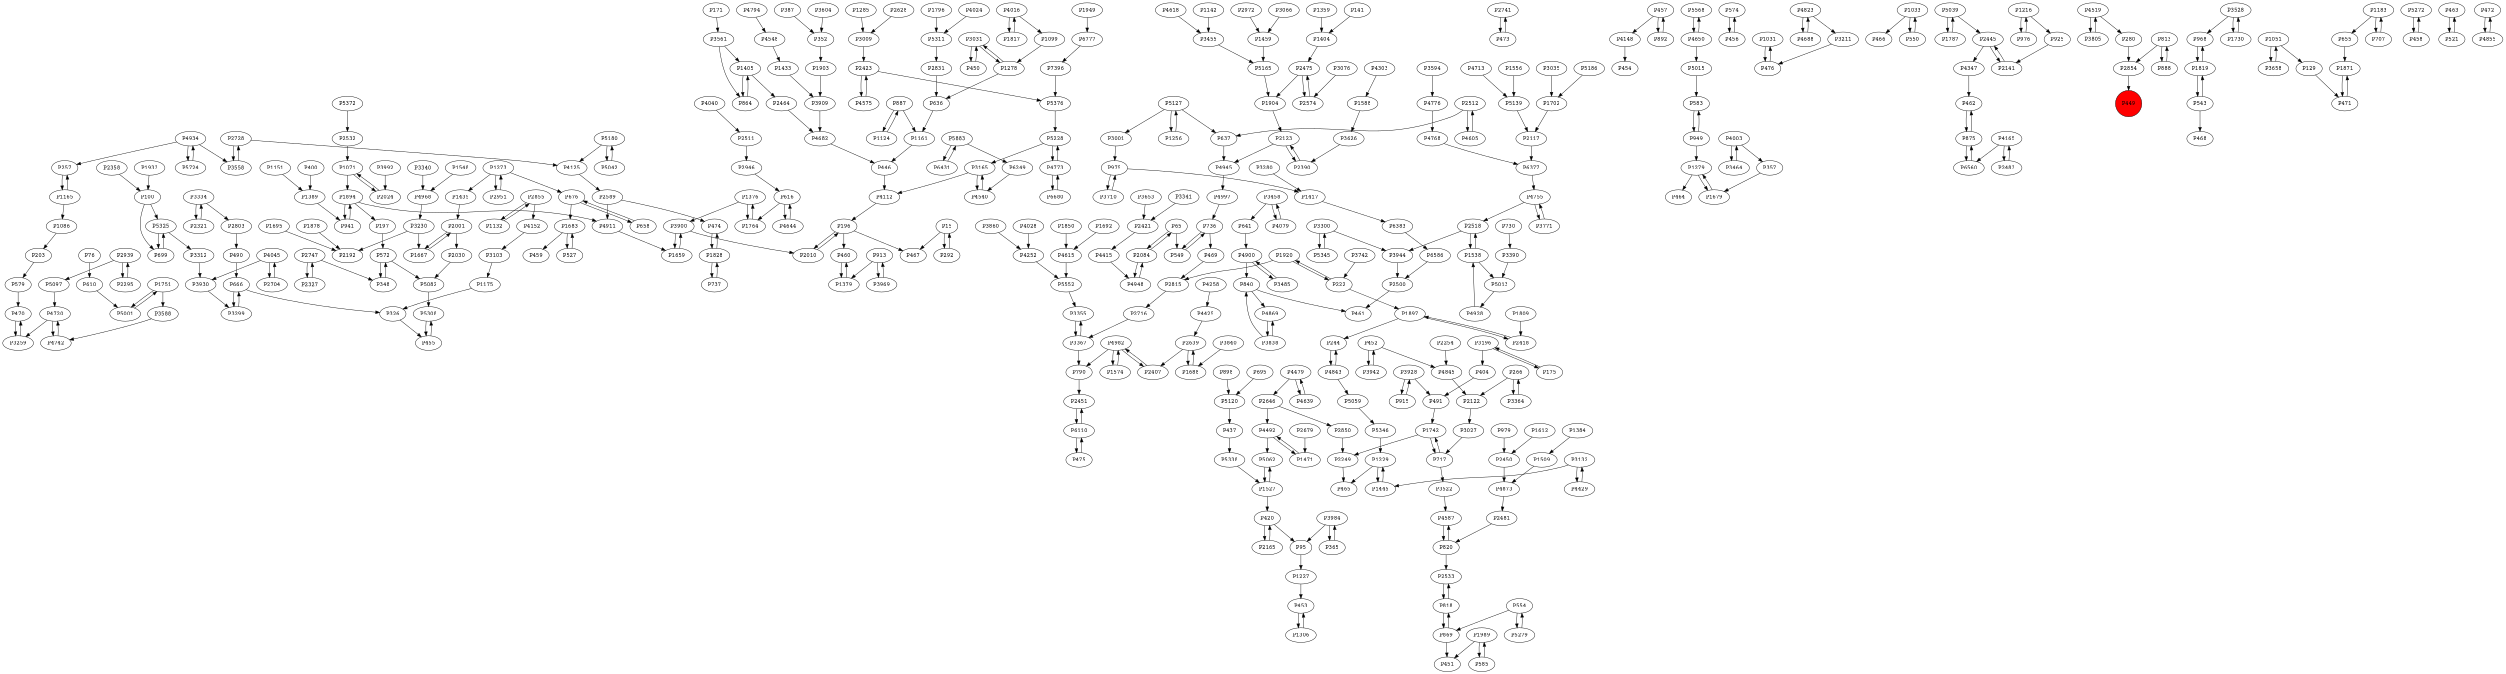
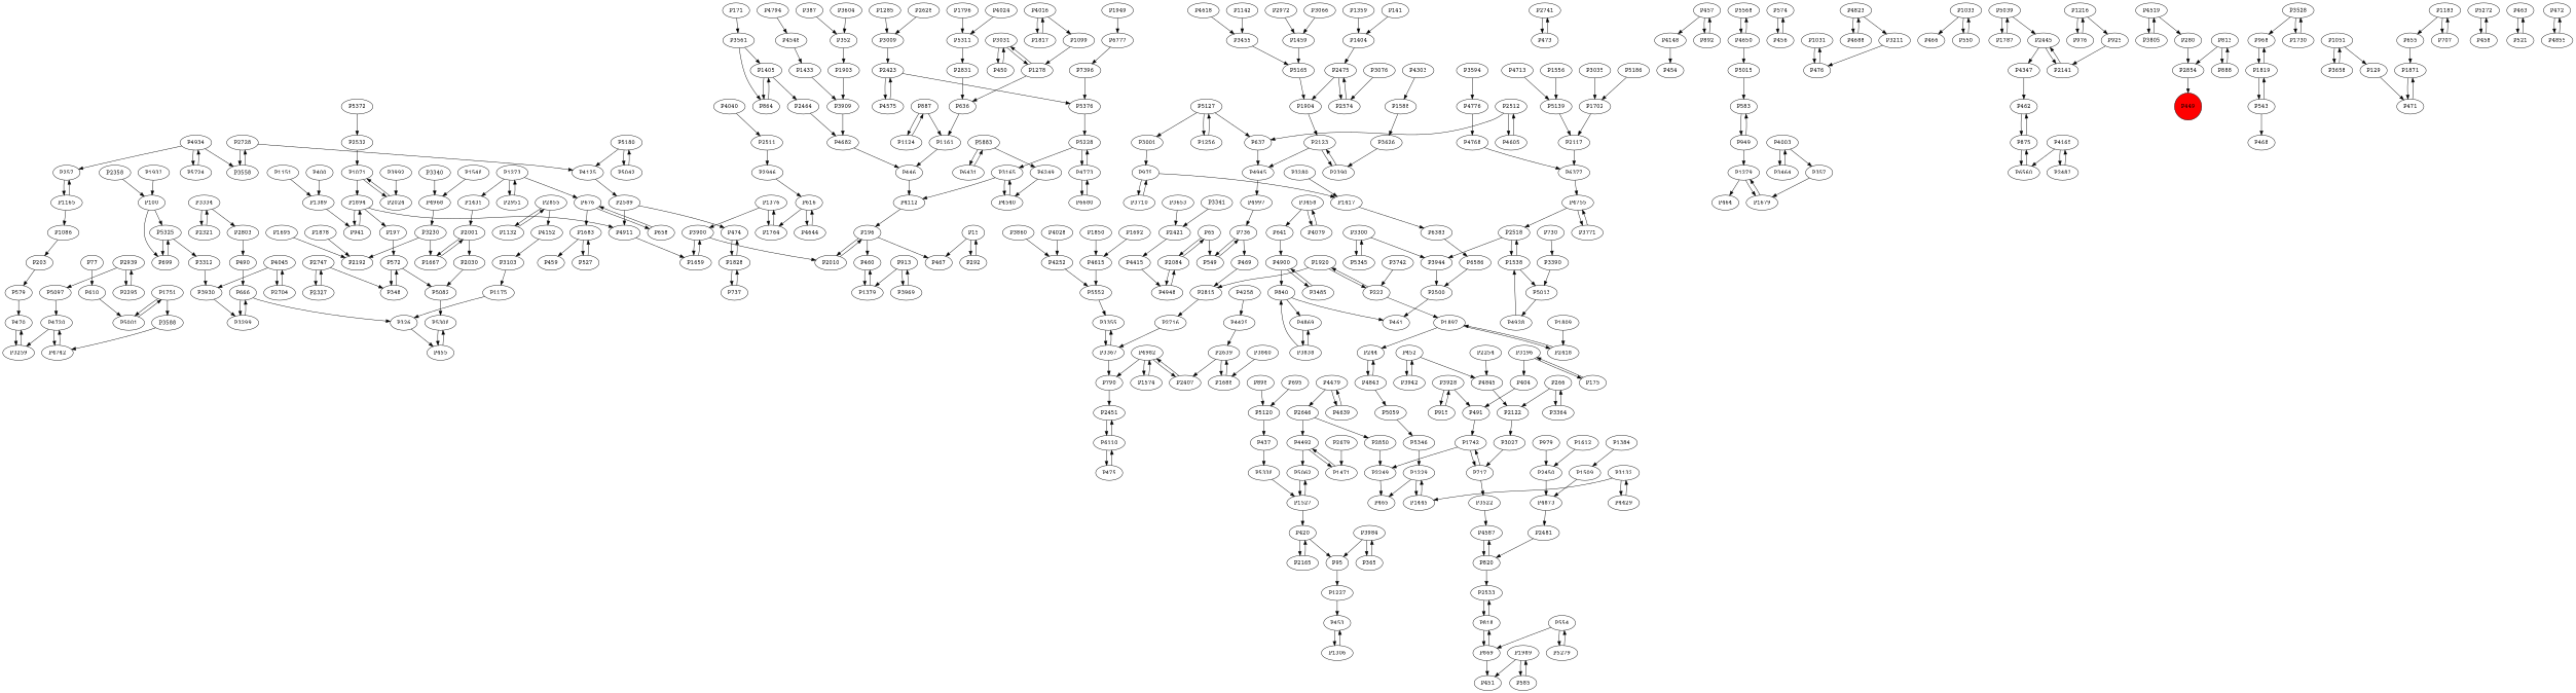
  digraph {
    fontname="Courier Prime"
    node [fontname="Courier Prime"]
    edge [fontname="Courier Prime"]
    P3031
    P1278
    P450
    P636
    P1161
    P3860
    P4252
    P5552
    P3355
    P3588
    P4742
    P4720
    P3259
    P2850
    P2249
    P465
    P3909
    P4682
    P446
    P4112
    P2741
    P473
    P2728
    P3558
    P4125
    P2589
    P1256
    P5127
    P637
    P3001
    P4945
    P975
    P4148
    P454
    P5062
    P1527
    P420
    P2165
    P95
    P5325
    P699
    P3312
    P3930
    P2358
    P100
    P6110
    P475
    P2451
    P1850
    P4615
    P2747
    P348
    P2327
    P572
    P5082
    P6680
    P4773
    P5228
    P3165
    P3196
    P404
    P175
    P491
    P1742
    P666
    P3299
    P326
    P455
    P3992
    P2024
    P1071
    P1894
    P1165
    P257
    P1086
    P203
    P5308
    P4997
    P2450
    P4873
    P2481
    P820
    P554
    P5279
    P869
    P818
    P451
    P5568
    P4650
    P5015
    P583
    P1904
    P2123
    P2390
    P1417
    P3710
    P6383
    P6586
    P717
    P5042
    P5180
    P2475
    P2574
    P574
    P456
    P4776
    P4768
    P6377
    P4755
    P616
    P4644
    P1764
    P4152
    P3103
    P1376
    P3900
    P2010
    P1659
    P3838
    P840
    P4869
    P461
    P470
    P3230
    P2192
    P1667
    P2001
    P65
    P2084
    P549
    P4948
    P736
    P196
    P460
    P467
    P1379
    P1031
    P476
    P1828
    P737
    P474
    P4911
    P266
    P3364
    P2122
    P3027
    P2533
    P1033
    P466
    P550
    P5376
    P4540
    P2254
    P4845
    P2512
    P4605
    P197
    P941
    P2295
    P2939
    P5097
    P292
    P15
    P5039
    P1787
    P2445
    P4347
    P2141
    P4968
    P4519
    P3805
    P280
    P2854
    P1216
    P976
    P925
    P3464
    P4003
    P357
    P1679
    P1384
    P1509
    P3367
    P790
    P1227
    P4843
    P5059
    P244
    P5346
    P1229
    P1692
    P1878
    P875
    P462
    P6560
    P1897
    P2418
    P2646
    P4492
    P1471
    P6431
    P5883
    P6249
    P1132
    P2855
    P490
    P2423
    P4575
    P695
    P5120
    P437
    P5338
    P3771
    P2518
    P3944
    P1538
    P676
    P658
    P1683
    P527
    P459
    P4165
    P2483
    P1612
    P469
    P979
    P1273
    P1435
    P2951
    P2030
    P2815
    P3458
    P641
    P4079
    P4900
    P3485
    P888
    P813
    P449 [fillcolor=red shape=circle style=filled]
    P3942
    P452
    P4618
    P3455
    P5165
    P1099
    P453
    P1306
    P968
    P1819
    P543
    P468
    P2716
    P3522
    P4587
    P949
    P457
    P892
    P915
    P3928
    P730
    P3390
    P5013
    P4928
    P5311
    P2831
    P3528
    P1730
    P2321
    P3334
    P2803
    P387
    P352
    P1903
    P655
    P1871
    P471
    P3341
    P2421
    P4415
    P1989
    P585
    P1279
    P464
    P1548
    P4045
    P2704
    P1175
    P1051
    P3658
    P129
    P579
    P1751
    P5001
    P1933
    P5372
    P2532
    P1405
    P2464
    P864
    P1183
    P707
    P4024
    P3984
    P365
    P4934
    P5724
    P2946
    P1445
    P2639
    P1688
    P2407
    P4982
    P5272
    P458
    P1817
    P4016
    P2500
    P171
    P3561
    P887
    P1124
    P1574
    P2511
    P610
    P1459
    P1920
    P222
    P3132
    P4429
    P3076
    P3604
    P4258
    P4425
    P1142
    P3594
    P4688
    P4823
    P3211
    P3340
    P463
    P521
    P3969
    P913
    P400
    P1389
    P4479
    P4639
    P2972
    P1556
    P5139
    P2117
    P3653
    P3066
    P472
    P4855
    P1695
    P1809
    P7396
    P5186
    P1702
    P4303
    P1588
    P3626
    P6777
    P3300
    P5345
    P4028
    P3742
    P3035
-   P76
+   P76 [label=P77]
    P4794
    P4548
    P1433
    P1359
    P1404
    P898
    P1285
    P3009
    P1949
    P2679
    P1796
    P1151
    P4040
    P3280
    P4713
    P3840
    P2628
    P141
    P3031 -> P1278
    P3031 -> P450
    P1278 -> P3031
    P1278 -> P636
    P450 -> P3031
    P636 -> P1161
    P1161 -> P446
    P3860 -> P4252
    P4252 -> P5552
    P5552 -> P3355
    P3355 -> P3367
    P3588 -> P4742
    P4742 -> P4720
    P4720 -> P4742
    P4720 -> P3259
    P3259 -> P470
    P2850 -> P2249
    P2249 -> P465
    P3909 -> P4682
    P4682 -> P446
    P446 -> P4112
    P4112 -> P196
    P2741 -> P473
    P473 -> P2741
    P2728 -> P3558
    P2728 -> P4125
    P3558 -> P2728
    P4125 -> P2589
    P2589 -> P474
    P2589 -> P4911
    P1256 -> P5127
    P5127 -> P1256
    P5127 -> P637
    P5127 -> P3001
    P637 -> P4945
    P3001 -> P975
    P4945 -> P4997
    P975 -> P1417
    P975 -> P3710
    P4148 -> P454
    P5062 -> P1527
    P1527 -> P5062
    P1527 -> P420
    P420 -> P2165
    P420 -> P95
    P2165 -> P420
    P95 -> P1227
    P5325 -> P699
    P5325 -> P3312
    P699 -> P5325
    P3312 -> P3930
    P3930 -> P3299
    P2358 -> P100
    P100 -> P5325
    P100 -> P699
    P6110 -> P475
    P6110 -> P2451
    P475 -> P6110
    P2451 -> P6110
    P1850 -> P4615
    P4615 -> P5552
    P2747 -> P348
    P2747 -> P2327
    P348 -> P572
    P2327 -> P2747
    P572 -> P348
    P572 -> P5082
    P5082 -> P5308
    P6680 -> P4773
    P4773 -> P6680
    P4773 -> P5228
    P5228 -> P4773
    P5228 -> P3165
    P3165 -> P4112
    P3165 -> P4540
    P3196 -> P404
    P3196 -> P175
    P404 -> P491
    P175 -> P3196
    P491 -> P1742
    P1742 -> P2249
    P1742 -> P717
    P666 -> P3299
    P666 -> P326
    P3299 -> P666
    P326 -> P455
    P455 -> P5308
    P3992 -> P2024
    P2024 -> P1071
    P1071 -> P2024
    P1071 -> P1894
    P1894 -> P4911
    P1894 -> P197
    P1894 -> P941
    P1165 -> P257
    P1165 -> P1086
    P257 -> P1165
    P1086 -> P203
    P203 -> P579
    P5308 -> P455
    P4997 -> P736
    P2450 -> P4873
    P4873 -> P2481
    P2481 -> P820
    P820 -> P2533
    P820 -> P4587
    P554 -> P5279
    P554 -> P869
    P5279 -> P554
    P869 -> P818
    P869 -> P451
    P818 -> P869
    P818 -> P2533
    P5568 -> P4650
    P4650 -> P5568
    P4650 -> P5015
    P5015 -> P583
    P583 -> P949
    P1904 -> P2123
    P2123 -> P4945
    P2123 -> P2390
    P2390 -> P2123
    P1417 -> P6383
    P3710 -> P975
    P6383 -> P6586
    P6586 -> P2500
    P717 -> P1742
    P717 -> P3522
    P5042 -> P5180
    P5180 -> P4125
    P5180 -> P5042
    P2475 -> P1904
    P2475 -> P2574
    P2574 -> P2475
    P574 -> P456
    P456 -> P574
    P4776 -> P4768
    P4768 -> P6377
    P6377 -> P4755
    P4755 -> P3771
    P4755 -> P2518
    P616 -> P4644
    P616 -> P1764
    P4644 -> P616
    P1764 -> P1376
    P4152 -> P3103
    P3103 -> P1175
    P1376 -> P1764
    P1376 -> P3900
    P3900 -> P2010
    P3900 -> P1659
    P2010 -> P196
    P1659 -> P3900
    P3838 -> P840
    P3838 -> P4869
    P840 -> P4869
    P840 -> P461
    P4869 -> P3838
    P470 -> P3259
    P3230 -> P2192
    P3230 -> P1667
    P1667 -> P2001
    P2001 -> P1667
    P2001 -> P2030
    P65 -> P2084
    P65 -> P549
    P2084 -> P65
    P2084 -> P4948
    P549 -> P736
    P4948 -> P2084
    P736 -> P549
    P736 -> P469
    P196 -> P2010
    P196 -> P460
    P196 -> P467
    P460 -> P1379
    P1379 -> P460
    P1031 -> P476
    P476 -> P1031
    P1828 -> P737
    P1828 -> P474
    P737 -> P1828
    P474 -> P1828
    P4911 -> P1659
    P266 -> P3364
    P266 -> P2122
    P3364 -> P266
    P2122 -> P3027
    P3027 -> P717
    P2533 -> P818
    P1033 -> P466
    P1033 -> P550
    P550 -> P1033
    P5376 -> P5228
    P4540 -> P3165
    P2254 -> P4845
    P4845 -> P2122
    P2512 -> P637
    P2512 -> P4605
    P4605 -> P2512
    P197 -> P572
    P941 -> P1894
    P2295 -> P2939
    P2939 -> P2295
    P2939 -> P5097
    P5097 -> P4720
    P292 -> P15
    P15 -> P467
    P15 -> P292
    P5039 -> P1787
    P5039 -> P2445
    P1787 -> P5039
    P2445 -> P4347
    P2445 -> P2141
    P4347 -> P462
    P2141 -> P2445
    P4968 -> P3230
    P4519 -> P3805
    P4519 -> P280
    P3805 -> P4519
    P280 -> P2854
    P2854 -> P449
    P1216 -> P976
    P1216 -> P925
    P976 -> P1216
    P925 -> P2141
    P3464 -> P4003
    P4003 -> P3464
    P4003 -> P357
    P357 -> P1679
    P1679 -> P1279
    P1384 -> P1509
    P1509 -> P4873
    P3367 -> P3355
    P3367 -> P790
    P790 -> P2451
    P1227 -> P453
    P4843 -> P5059
    P4843 -> P244
    P5059 -> P5346
    P244 -> P4843
    P5346 -> P1229
    P1229 -> P465
    P1229 -> P1445
    P1692 -> P4615
    P1878 -> P2192
    P875 -> P462
    P875 -> P6560
    P462 -> P875
    P6560 -> P875
    P1897 -> P244
    P1897 -> P2418
    P2418 -> P1897
    P2646 -> P2850
    P2646 -> P4492
    P4492 -> P5062
    P4492 -> P1471
    P1471 -> P4492
    P6431 -> P5883
    P5883 -> P6431
    P5883 -> P6249
    P6249 -> P4540
    P1132 -> P2855
    P2855 -> P4152
    P2855 -> P1132
    P490 -> P666
    P2423 -> P5376
    P2423 -> P4575
    P4575 -> P2423
    P695 -> P5120
    P5120 -> P437
    P437 -> P5338
    P5338 -> P1527
    P3771 -> P4755
    P2518 -> P3944
    P2518 -> P1538
    P3944 -> P2500
    P1538 -> P2518
    P1538 -> P5013
    P676 -> P658
    P676 -> P1683
    P658 -> P676
    P1683 -> P527
    P1683 -> P459
    P527 -> P1683
    P4165 -> P6560
    P4165 -> P2483
    P2483 -> P4165
    P1612 -> P2450
    P469 -> P2815
    P979 -> P2450
    P1273 -> P676
    P1273 -> P1435
    P1273 -> P2951
    P1435 -> P2001
    P2951 -> P1273
    P2030 -> P5082
    P2815 -> P2716
    P3458 -> P641
    P3458 -> P4079
    P641 -> P4900
    P4079 -> P3458
    P4900 -> P840
    P4900 -> P3485
    P3485 -> P4900
    P888 -> P813
    P813 -> P2854
    P813 -> P888
    P3942 -> P452
    P452 -> P4845
    P452 -> P3942
    P4618 -> P3455
    P3455 -> P5165
    P5165 -> P1904
    P1099 -> P1278
    P453 -> P1306
    P1306 -> P453
    P968 -> P1819
    P1819 -> P968
    P1819 -> P543
    P543 -> P1819
    P543 -> P468
    P2716 -> P3367
    P3522 -> P4587
    P4587 -> P820
    P949 -> P583
    P949 -> P1279
    P457 -> P4148
    P457 -> P892
    P892 -> P457
    P915 -> P3928
    P3928 -> P491
    P3928 -> P915
    P730 -> P3390
    P3390 -> P5013
    P5013 -> P4928
    P4928 -> P1538
    P5311 -> P2831
    P2831 -> P636
    P3528 -> P968
    P3528 -> P1730
    P1730 -> P3528
    P2321 -> P3334
    P3334 -> P2321
    P3334 -> P2803
    P2803 -> P490
    P387 -> P352
    P352 -> P1903
    P1903 -> P3909
    P655 -> P1871
    P1871 -> P471
    P471 -> P1871
    P3341 -> P2421
    P2421 -> P4415
    P4415 -> P4948
    P1989 -> P451
    P1989 -> P585
    P585 -> P1989
    P1279 -> P1679
    P1279 -> P464
    P1548 -> P4968
    P4045 -> P3930
    P4045 -> P2704
    P2704 -> P4045
    P1175 -> P326
    P1051 -> P3658
    P1051 -> P129
    P3658 -> P1051
    P129 -> P471
    P579 -> P470
    P1751 -> P3588
    P1751 -> P5001
    P5001 -> P1751
    P1933 -> P100
    P5372 -> P2532
    P2532 -> P1071
    P1405 -> P2464
    P1405 -> P864
    P2464 -> P4682
    P864 -> P1405
    P1183 -> P655
    P1183 -> P707
    P707 -> P1183
    P4024 -> P5311
    P3984 -> P95
    P3984 -> P365
    P365 -> P3984
    P4934 -> P3558
    P4934 -> P257
    P4934 -> P5724
    P5724 -> P4934
    P2946 -> P616
    P1445 -> P1229
    P2639 -> P1688
    P2639 -> P2407
    P1688 -> P2639
    P2407 -> P4982
    P4982 -> P790
    P4982 -> P2407
    P4982 -> P1574
    P5272 -> P458
    P458 -> P5272
    P1817 -> P4016
    P4016 -> P1099
    P4016 -> P1817
    P2500 -> P461
    P171 -> P3561
    P3561 -> P1405
    P3561 -> P864
    P887 -> P1161
    P887 -> P1124
    P1124 -> P887
    P1574 -> P4982
    P2511 -> P2946
    P610 -> P5001
    P1459 -> P5165
    P1920 -> P2815
    P1920 -> P222
    P222 -> P1897
    P222 -> P1920
    P3132 -> P1445
    P3132 -> P4429
    P4429 -> P3132
    P3076 -> P2574
    P3604 -> P352
    P4258 -> P4425
    P4425 -> P2639
    P1142 -> P3455
    P3594 -> P4776
    P4688 -> P4823
    P4823 -> P4688
    P4823 -> P3211
    P3211 -> P476
    P3340 -> P4968
    P463 -> P521
    P521 -> P463
    P3969 -> P913
    P913 -> P1379
    P913 -> P3969
    P400 -> P1389
    P1389 -> P941
    P4479 -> P2646
    P4479 -> P4639
    P4639 -> P4479
    P2972 -> P1459
    P1556 -> P5139
    P5139 -> P2117
    P2117 -> P6377
    P3653 -> P2421
    P3066 -> P1459
    P472 -> P4855
    P4855 -> P472
    P1695 -> P2192
    P1809 -> P2418
    P7396 -> P5376
    P5186 -> P1702
    P1702 -> P2117
    P4303 -> P1588
    P1588 -> P3626
    P3626 -> P2390
    P6777 -> P7396
    P3300 -> P3944
    P3300 -> P5345
    P5345 -> P3300
    P4028 -> P4252
    P3742 -> P222
    P3035 -> P1702
    P76 -> P610
    P4794 -> P4548
    P4548 -> P1433
    P1433 -> P3909
    P1359 -> P1404
    P1404 -> P2475
    P898 -> P5120
    P1285 -> P3009
    P3009 -> P2423
    P1949 -> P6777
    P2679 -> P1471
    P1796 -> P5311
    P1151 -> P1389
    P4040 -> P2511
    P3280 -> P1417
    P4713 -> P5139
    P3840 -> P1688
    P2628 -> P3009
    P141 -> P1404
  }
